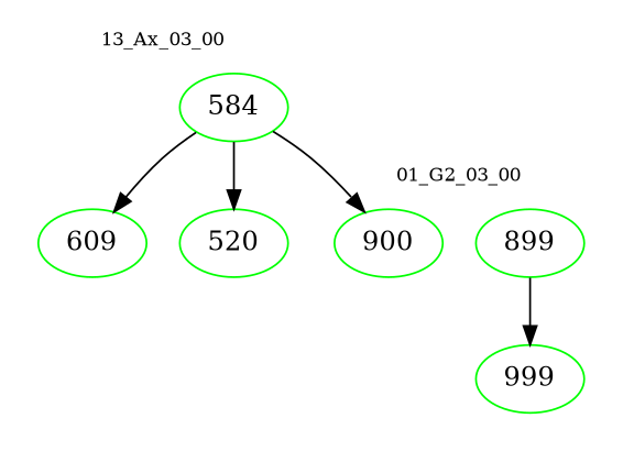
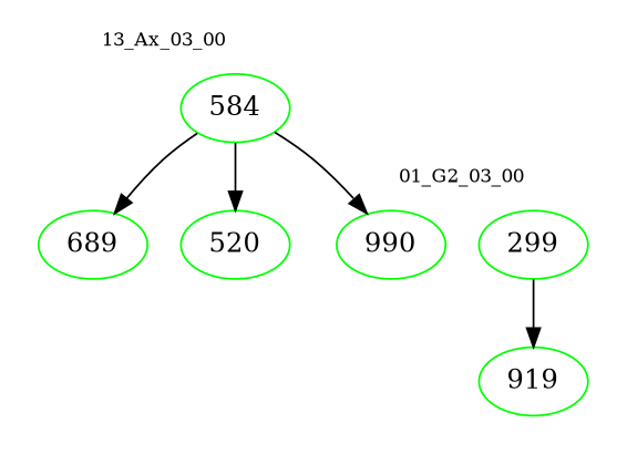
  digraph {
    node [color=green]
    edge [color=black]
    n1 [label=584]
-   n2 [label=609]
+   n2 [label=689]
    n3 [label=520]
-   n4 [label=899]
-   n5 [label=999]
-   n6 [label=900]
+   n4 [label=299]
+   n5 [label=919]
+   n6 [label=990]
    subgraph cluster_1 {
      color=white
      fontsize=10
      label="13_Ax_03_00"
      n1
      n2
      n3
    }
    subgraph cluster_2 {
      color=white
      fontsize=10
      label="01_G2_03_00"
      n4
      n5
      n6
    }
    n1 -> n2
    n1 -> n3
    n1 -> n6
    n4 -> n5
  }
